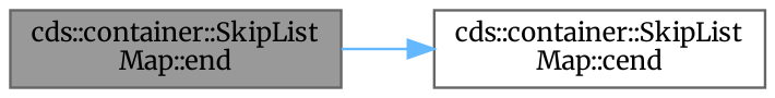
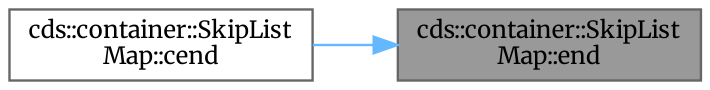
  digraph {
    rankdir=LR
    fontname=Merriweather
    node [fontname=Merriweather fontsize=10 shape=box style=filled]
    n1 [color=gray40 fillcolor=grey60 fontcolor=black height=0.2 label="cds::container::SkipList\lMap::end" width=0.4]
    n2 [color=grey40 fillcolor=white height=0.2 label="cds::container::SkipList\lMap::cend" width=0.4]
-   n1 -> n2 [color=steelblue1 fontname=Merriweather fontsize=10 labelfontname=Helvetica labelfontsize=10 style=solid]
+   n2 -> n1 [color=steelblue1 fontname=Merriweather fontsize=10 labelfontname=Helvetica labelfontsize=10 style=solid]
  }
